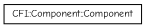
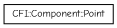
  digraph {
    rankdir=LR
    fontname="Comic Neue"
-   n1 [color=black fillcolor=white fontname="Comic Neue" fontsize=10 height=0.2 label="CFI::Component::Component" shape=record style=filled width=0.4]
+   n1 [color=black fillcolor=white fontname="Comic Neue" fontsize=10 height=0.2 label="CFI::Component::Point" shape=record style=filled width=0.4]
  }
